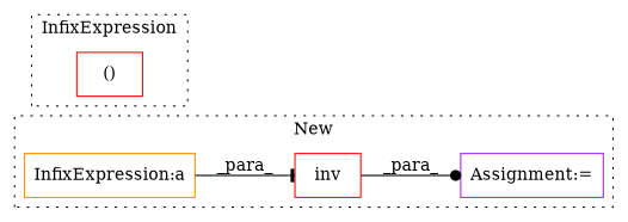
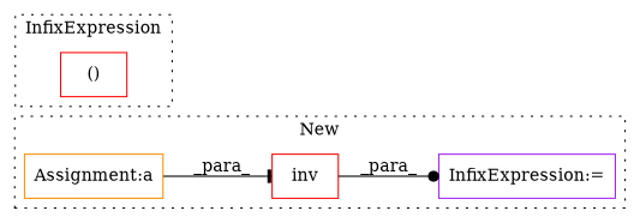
  digraph {
    rankdir=LR
    node [color=red shape=box]
    n1 [a=32 l="4,1" label=inv s="6930,6941"]
-   n2 [a=7 color=purple l=1 label="Assignment:=" s=6860]
-   n3 [a=27 color=darkorange l=3 label="InfixExpression:a" s=6257]
+   n2 [a=7 color=purple l=1 label="InfixExpression:=" s=6860]
+   n3 [a=27 color=darkorange l=3 label="Assignment:a" s=6257]
    n4 [a=106 l=15 label="()" s=6095]
    subgraph cluster_1 {
      label=New
      style=dotted
      n1
      n2
      n3
    }
    subgraph cluster_2 {
      label=InfixExpression
      style=dotted
      n4
    }
    n1 -> n2 [arrowhead=dot label=_para_]
    n3 -> n1 [arrowhead=tee label=_para_]
  }
